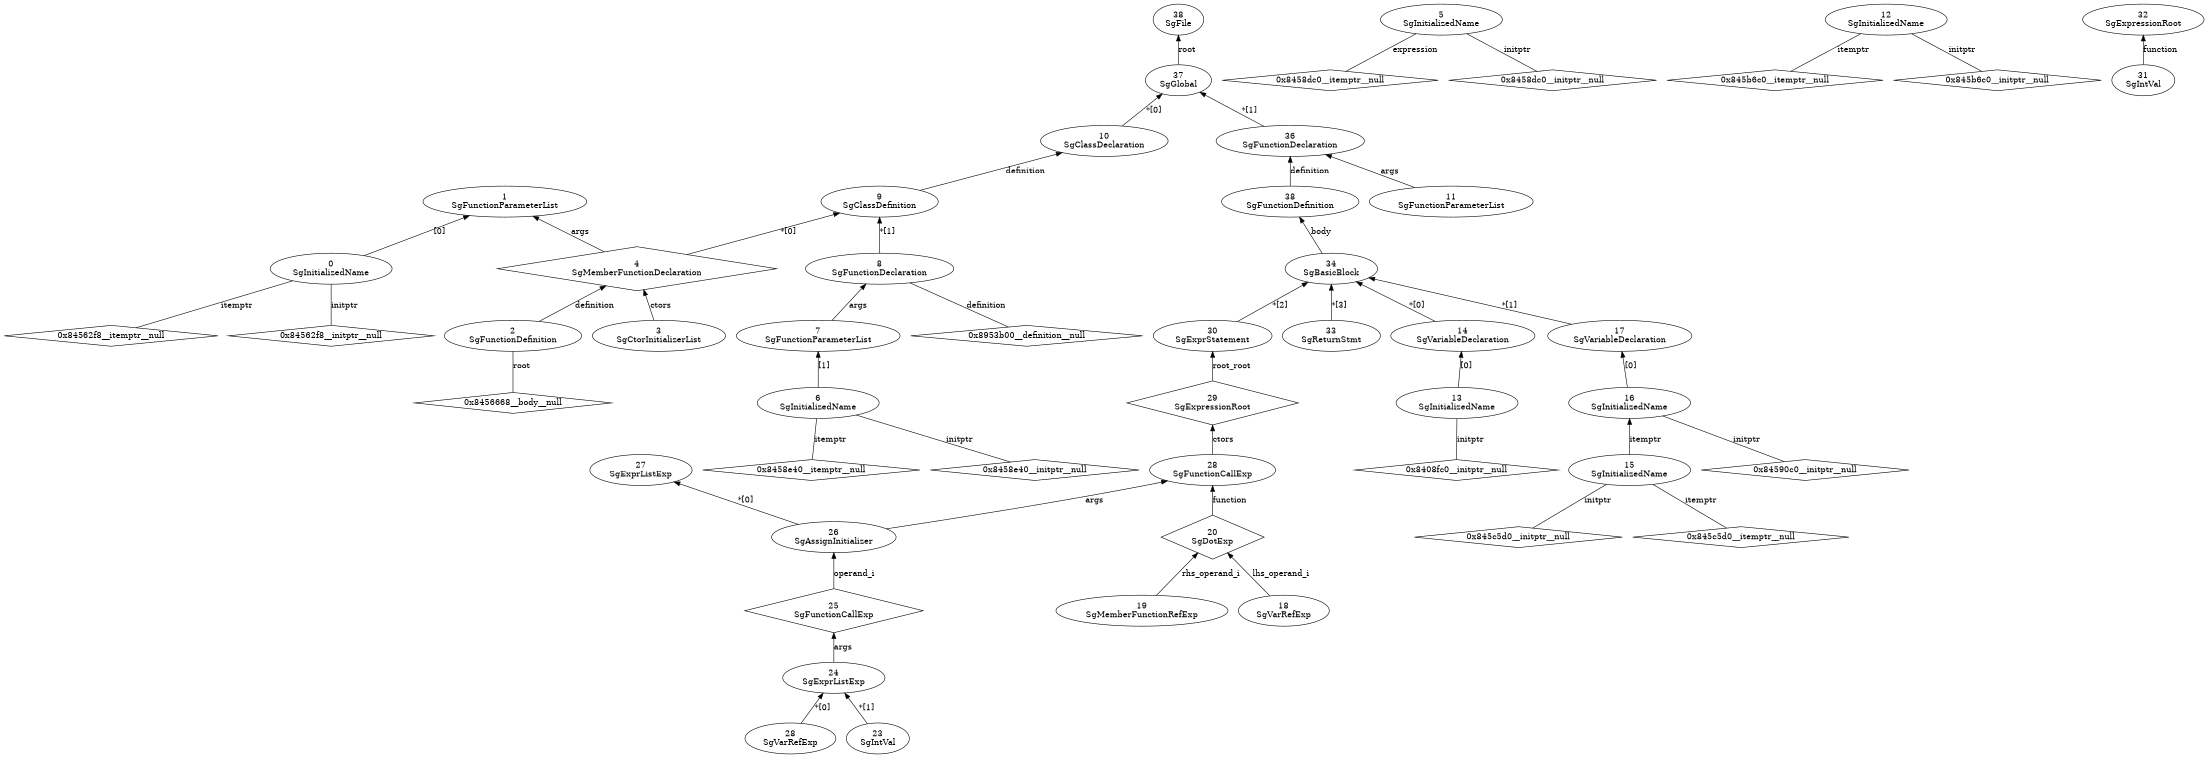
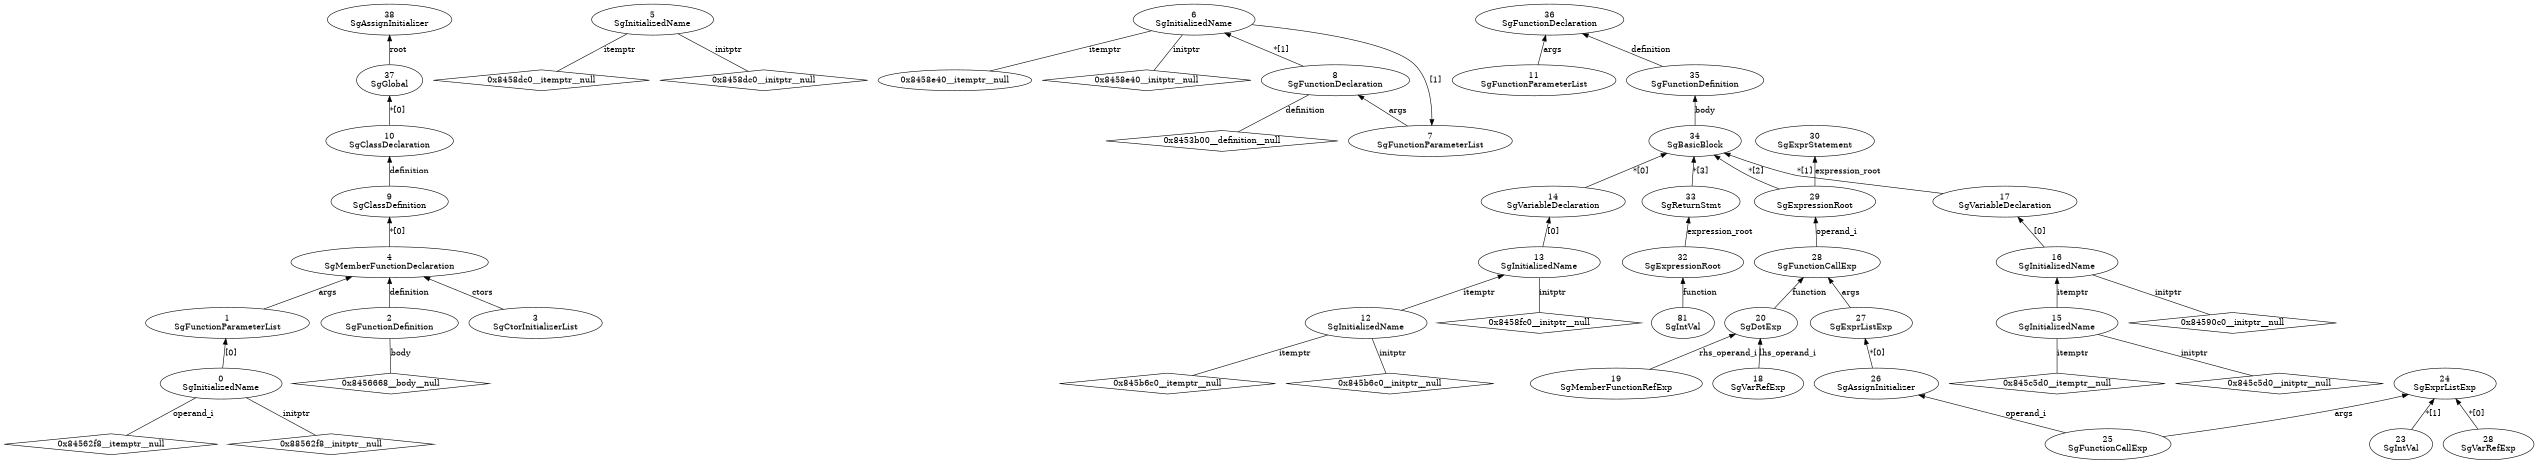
  digraph {
    edge [dir=back]
    n1 [label="0\nSgInitializedName"]
    "0x84562f8__itemptr__null" [shape=diamond]
-   "0x84562f8__initptr__null" [shape=diamond]
+   "0x84562f8__initptr__null" [shape=diamond label="0x88562f8__initptr__null"]
    n4 [label="1\nSgFunctionParameterList"]
    n5 [label="2\nSgFunctionDefinition"]
    "0x8456668__body__null" [shape=diamond]
    n7 [label="3\nSgCtorInitializerList"]
-   n8 [label="4\nSgMemberFunctionDeclaration" shape=diamond]
+   n8 [label="4\nSgMemberFunctionDeclaration"]
    n9 [label="5\nSgInitializedName"]
    "0x8458dc0__itemptr__null" [shape=diamond]
    "0x8458dc0__initptr__null" [shape=diamond]
    n12 [label="6\nSgInitializedName"]
-   "0x8458e40__itemptr__null" [shape=diamond]
+   "0x8458e40__itemptr__null" [shape=ellipse]
    "0x8458e40__initptr__null" [shape=diamond]
    n15 [label="7\nSgFunctionParameterList"]
    n16 [label="8\nSgFunctionDeclaration"]
-   "0x8453b00__definition__null" [shape=diamond label="0x8953b00__definition__null"]
+   "0x8453b00__definition__null" [shape=diamond]
    n18 [label="9\nSgClassDefinition"]
    n19 [label="10\nSgClassDeclaration"]
    n20 [label="11\nSgFunctionParameterList"]
    n21 [label="12\nSgInitializedName"]
    "0x845b6c0__itemptr__null" [shape=diamond]
    "0x845b6c0__initptr__null" [shape=diamond]
    n24 [label="13\nSgInitializedName"]
-   "0x8458fc0__initptr__null" [shape=diamond label="0x8408fc0__initptr__null"]
+   "0x8458fc0__initptr__null" [shape=diamond]
    n26 [label="14\nSgVariableDeclaration"]
    n27 [label="15\nSgInitializedName"]
    "0x845c5d0__itemptr__null" [shape=diamond]
    "0x845c5d0__initptr__null" [shape=diamond]
    n30 [label="16\nSgInitializedName"]
    "0x84590c0__initptr__null" [shape=diamond]
    n32 [label="17\nSgVariableDeclaration"]
    n33 [label="18\nSgVarRefExp"]
    n34 [label="19\nSgMemberFunctionRefExp"]
-   n35 [label="20\nSgDotExp" shape=diamond]
+   n35 [label="20\nSgDotExp"]
    n36 [label="28\nSgVarRefExp"]
    n37 [label="23\nSgIntVal"]
    n38 [label="24\nSgExprListExp"]
-   n39 [label="25\nSgFunctionCallExp" shape=diamond]
+   n39 [label="25\nSgFunctionCallExp"]
    n40 [label="26\nSgAssignInitializer"]
    n41 [label="27\nSgExprListExp"]
    n42 [label="28\nSgFunctionCallExp"]
-   n43 [label="29\nSgExpressionRoot" shape=diamond]
+   n43 [label="29\nSgExpressionRoot"]
    n44 [label="30\nSgExprStatement"]
-   n45 [label="31\nSgIntVal"]
+   n45 [label="81\nSgIntVal"]
    n46 [label="32\nSgExpressionRoot"]
    n47 [label="33\nSgReturnStmt"]
    n48 [label="34\nSgBasicBlock"]
-   n49 [label="38\nSgFunctionDefinition"]
+   n49 [label="35\nSgFunctionDefinition"]
    n50 [label="36\nSgFunctionDeclaration"]
    n51 [label="37\nSgGlobal"]
-   n52 [label="38\nSgFile"]
-   n1 -> "0x84562f8__itemptr__null" [dir=none label=itemptr]
+   n52 [label="38\nSgAssignInitializer"]
+   n1 -> "0x84562f8__itemptr__null" [dir=none label=operand_i]
    n1 -> "0x84562f8__initptr__null" [dir=none label=initptr]
    n4 -> n1 [label="[0]"]
-   n5 -> "0x8456668__body__null" [dir=none label=root]
-   n4 -> n8 [label=args]
+   n5 -> "0x8456668__body__null" [dir=none label=body]
+   n8 -> n4 [label=args]
    n8 -> n5 [label=definition]
    n8 -> n7 [label=ctors]
-   n9 -> "0x8458dc0__itemptr__null" [dir=none label=expression]
+   n9 -> "0x8458dc0__itemptr__null" [dir=none label=itemptr]
    n9 -> "0x8458dc0__initptr__null" [dir=none label=initptr]
    n12 -> "0x8458e40__itemptr__null" [dir=none label=itemptr]
    n12 -> "0x8458e40__initptr__null" [dir=none label=initptr]
    n15 -> n12 [label="[1]"]
    n16 -> n15 [label=args]
    n16 -> "0x8453b00__definition__null" [dir=none label=definition]
    n18 -> n8 [label="*[0]"]
-   n18 -> n16 [label="*[1]"]
+   n12 -> n16 [label="*[1]"]
    n19 -> n18 [label=definition]
    n21 -> "0x845b6c0__itemptr__null" [dir=none label=itemptr]
    n21 -> "0x845b6c0__initptr__null" [dir=none label=initptr]
+   n24 -> n21 [label=itemptr]
    n24 -> "0x8458fc0__initptr__null" [dir=none label=initptr]
    n26 -> n24 [label="[0]"]
    n27 -> "0x845c5d0__itemptr__null" [dir=none label=itemptr]
    n27 -> "0x845c5d0__initptr__null" [dir=none label=initptr]
    n30 -> n27 [label=itemptr]
    n30 -> "0x84590c0__initptr__null" [dir=none label=initptr]
    n32 -> n30 [label="[0]"]
    n35 -> n33 [label=lhs_operand_i]
    n35 -> n34 [label=rhs_operand_i]
    n38 -> n36 [label="*[0]"]
    n38 -> n37 [label="*[1]"]
-   n39 -> n38 [label=args]
+   n38 -> n39 [label=args]
    n40 -> n39 [label=operand_i]
    n41 -> n40 [label="*[0]"]
    n42 -> n35 [label=function]
-   n42 -> n40 [label=args]
-   n43 -> n42 [label=ctors]
-   n44 -> n43 [label=root_root]
+   n42 -> n41 [label=args]
+   n43 -> n42 [label=operand_i]
+   n44 -> n43 [label=expression_root]
    n46 -> n45 [label=function]
+   n47 -> n46 [label=expression_root]
    n48 -> n26 [label="*[0]"]
    n48 -> n32 [label="*[1]"]
-   n48 -> n44 [label="*[2]"]
+   n48 -> n43 [label="*[2]"]
    n48 -> n47 [label="*[3]"]
    n49 -> n48 [label=body]
    n50 -> n20 [label=args]
    n50 -> n49 [label=definition]
    n51 -> n19 [label="*[0]"]
-   n51 -> n50 [label="*[1]"]
    n52 -> n51 [label=root]
  }
